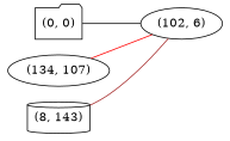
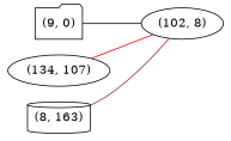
  graph {
    rankdir=LR
    node [shape=ellipse]
-   "(0, 0)" [shape=folder]
-   "(102, 6)"
+   "(0, 0)" [shape=folder label="(9, 0)"]
+   "(102, 6)" [label="(102, 8)"]
    n3 [label="(134, 107)"]
-   "(8, 143)" [shape=cylinder]
+   "(8, 143)" [shape=cylinder label="(8, 163)"]
    "(0, 0)" -- "(102, 6)" [color=black weight=4]
    n3 -- "(102, 6)" [color=red weight=1]
    "(8, 143)" -- "(102, 6)" [color=brown weight=2]
  }
